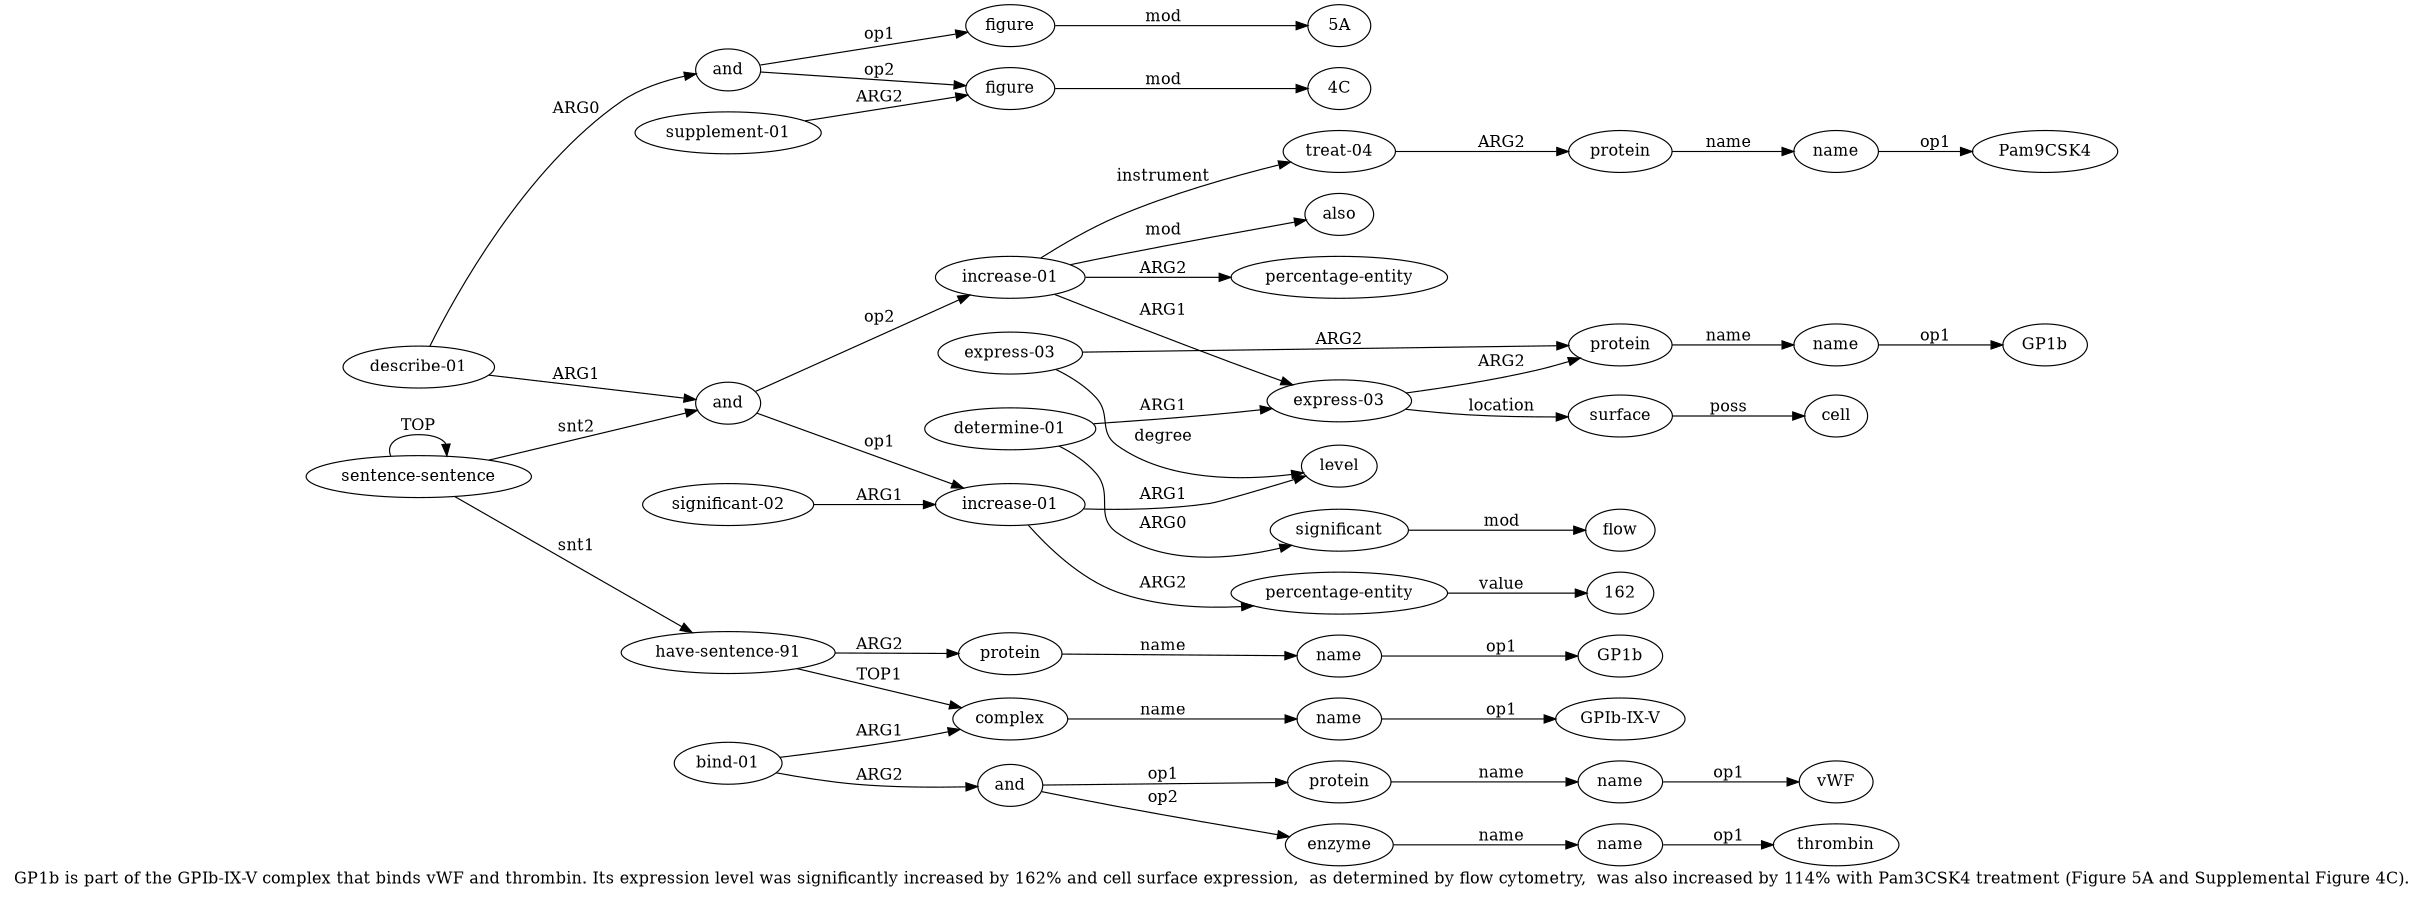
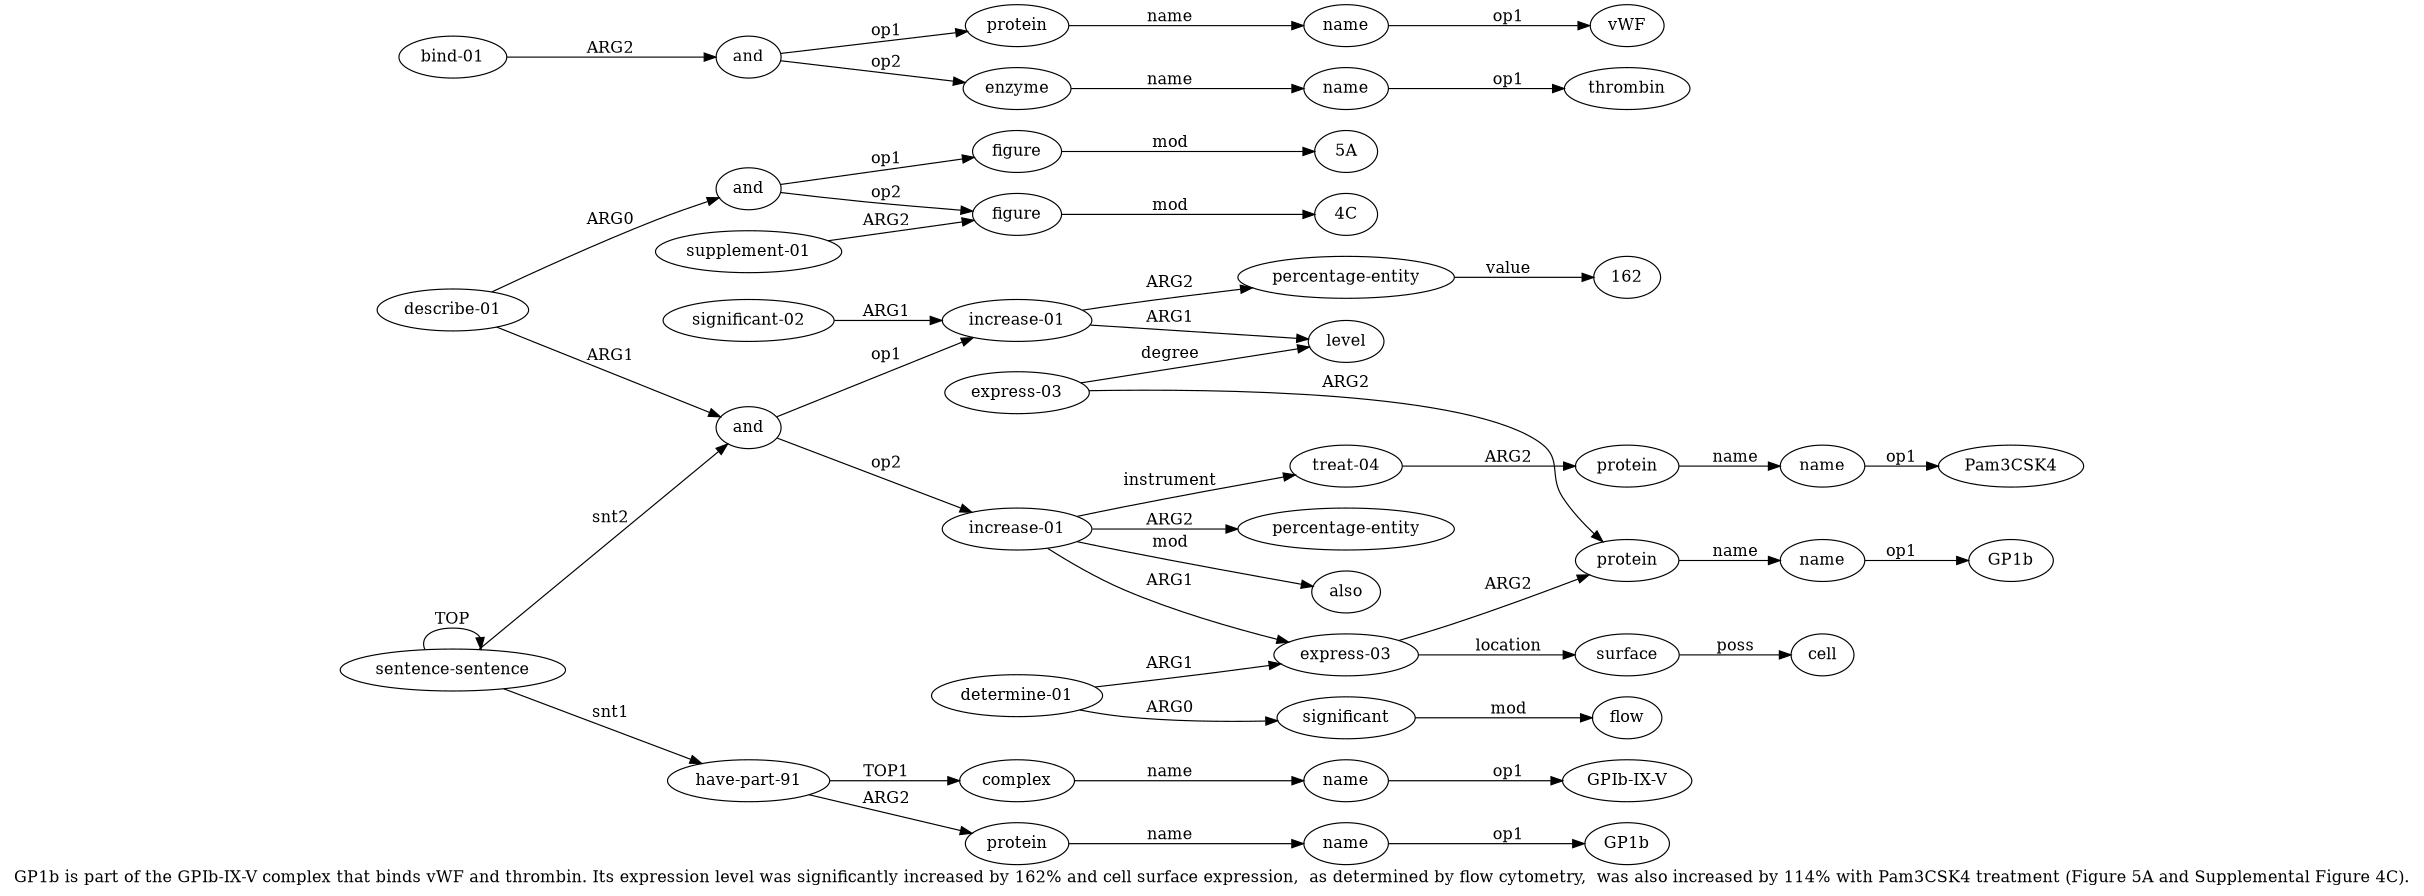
  digraph {
    label="GP1b is part of the GPIb-IX-V complex that binds vWF and thrombin. Its expression level was significantly increased by 162% and cell surface expression,  as determined by flow cytometry,  was also increased by 114% with Pam3CSK4 treatment (Figure 5A and Supplemental Figure 4C)."
    rankdir=LR
    node [color=black gold_ind=-1 gold_label=name test_ind=-1 test_label=name]
    edge [color=black gold_label=op1 test_label=op1]
    n1 [gold_ind=20 label=name test_ind=20]
-   n2 [gold_label=Pam3CSK4 label=Pam9CSK4 test_label=Pam3CSK4]
+   n2 [gold_label=Pam3CSK4 label=Pam3CSK4 test_label=Pam3CSK4]
    n3 [gold_ind=21 gold_label="describe-01" label="describe-01" test_ind=21 test_label="describe-01"]
    n4 [gold_ind=22 gold_label=and label=and test_ind=22 test_label=and]
    n5 [gold_ind=1 gold_label=and label=and test_ind=1 test_label=and]
    n6 [gold_ind=23 gold_label=figure label=figure test_ind=23 test_label=figure]
    n7 [gold_ind=24 gold_label=figure label=figure test_ind=24 test_label=figure]
    n8 [gold_ind=2 gold_label="increase-01" label="increase-01" test_ind=2 test_label="increase-01"]
    n9 [gold_ind=9 gold_label="increase-01" label="increase-01" test_ind=9 test_label="increase-01"]
    n10 [gold_label="5A" label="5A" test_label="5A"]
    n11 [gold_label="4C" label="4C" test_label="4C"]
    n12 [gold_ind=3 gold_label=level label=level test_ind=3 test_label=level]
    n13 [gold_ind=7 gold_label="percentage-entity" label="percentage-entity" test_ind=7 test_label="percentage-entity"]
    n14 [gold_ind=17 gold_label=also label=also test_ind=17 test_label=also]
    n15 [gold_ind=16 gold_label="percentage-entity" label="percentage-entity" test_ind=16 test_label="percentage-entity"]
    n16 [gold_ind=10 gold_label="express-03" label="express-03" test_ind=10 test_label="express-03"]
    n17 [gold_ind=18 gold_label="treat-04" label="treat-04" test_ind=18 test_label="treat-04"]
    n18 [gold_ind=25 gold_label="supplement-01" label="supplement-01" test_ind=25 test_label="supplement-01"]
-   n19 [gold_ind=26 gold_label="have-part-91" label="have-sentence-91" test_ind=26 test_label="have-part-91"]
+   n19 [gold_ind=26 gold_label="have-part-91" label="have-part-91" test_ind=26 test_label="have-part-91"]
    n20 [gold_ind=27 gold_label=complex label=complex test_ind=27 test_label=complex]
    n21 [gold_ind=35 gold_label=protein label=protein test_ind=35 test_label=protein]
    n22 [gold_ind=28 label=name test_ind=28]
    n23 [gold_ind=36 label=name test_ind=36]
    n24 [gold_label="GPIb-IX-V" label="GPIb-IX-V" test_label="GPIb-IX-V"]
    n25 [gold_label=GP1b label=GP1b test_label=GP1b]
    n26 [gold_ind=29 gold_label="bind-01" label="bind-01" test_ind=29 test_label="bind-01"]
    n27 [gold_ind=30 gold_label=and label=and test_ind=30 test_label=and]
    n28 [gold_ind=31 gold_label=protein label=protein test_ind=31 test_label=protein]
    n29 [gold_ind=33 gold_label=enzyme label=enzyme test_ind=33 test_label=enzyme]
    n30 [gold_ind=32 label=name test_ind=32]
    n31 [gold_ind=34 label=name test_ind=34]
    n32 [gold_label=vWF label=vWF test_label=vWF]
    n33 [gold_label=thrombin label=thrombin test_label=thrombin]
    n34 [gold_label=GP1b label=GP1b test_label=GP1b]
    n35 [gold_label=162 label=162 test_label=162]
    n36 [gold_ind=15 gold_label=flow label=flow test_ind=15 test_label=flow]
    n37 [gold_ind=14 gold_label=cytometry label=significant test_ind=14 test_label=cytometry]
    n38 [gold_ind=11 gold_label=surface label=surface test_ind=11 test_label=surface]
    n39 [gold_ind=12 gold_label=cell label=cell test_ind=12 test_label=cell]
    n40 [gold_ind=5 gold_label=protein label=protein test_ind=5 test_label=protein]
    n41 [gold_ind=6 label=name test_ind=6]
    n42 [gold_ind=13 gold_label="determine-01" label="determine-01" test_ind=13 test_label="determine-01"]
    n43 [gold_ind=19 gold_label=protein label=protein test_ind=19 test_label=protein]
    n44 [gold_ind=0 gold_label="multi-sentence" label="sentence-sentence" test_ind=0 test_label="multi-sentence"]
    n45 [gold_ind=4 gold_label="express-03" label="express-03" test_ind=4 test_label="express-03"]
    n46 [gold_ind=8 gold_label="significant-02" label="significant-02" test_ind=8 test_label="significant-02"]
    n1 -> n2 [label=op1]
    n3 -> n4 [gold_label=ARG0 label=ARG0 test_label=ARG0]
    n3 -> n5 [gold_label=ARG1 label=ARG1 test_label=ARG1]
    n4 -> n6 [label=op1]
    n4 -> n7 [gold_label=op2 label=op2 test_label=op2]
    n5 -> n8 [label=op1]
    n5 -> n9 [gold_label=op2 label=op2 test_label=op2]
    n6 -> n10 [gold_label=mod label=mod test_label=mod]
    n7 -> n11 [gold_label=mod label=mod test_label=mod]
    n8 -> n12 [gold_label=ARG1 label=ARG1 test_label=ARG1]
    n8 -> n13 [gold_label=ARG2 label=ARG2 test_label=ARG2]
    n9 -> n14 [gold_label=mod label=mod test_label=mod]
    n9 -> n15 [gold_label=ARG2 label=ARG2 test_label=ARG2]
    n9 -> n16 [gold_label=ARG1 label=ARG1 test_label=ARG1]
    n9 -> n17 [gold_label=instrument label=instrument test_label=instrument]
    n13 -> n35 [gold_label=value label=value test_label=value]
    n16 -> n38 [gold_label=location label=location test_label=location]
    n16 -> n40 [gold_label=ARG2 label=ARG2 test_label=ARG2]
    n17 -> n43 [gold_label=ARG2 label=ARG2 test_label=ARG2]
    n18 -> n7 [gold_label=ARG2 label=ARG2 test_label=ARG2]
    n19 -> n20 [gold_label=ARG1 label=TOP1 test_label=ARG1]
    n19 -> n21 [gold_label=ARG2 label=ARG2 test_label=ARG2]
    n20 -> n22 [gold_label=name label=name test_label=name]
    n21 -> n23 [gold_label=name label=name test_label=name]
    n22 -> n24 [label=op1]
    n23 -> n25 [label=op1]
-   n26 -> n20 [gold_label=ARG1 label=ARG1 test_label=ARG1]
    n26 -> n27 [gold_label=ARG2 label=ARG2 test_label=ARG2]
    n27 -> n28 [label=op1]
    n27 -> n29 [gold_label=op2 label=op2 test_label=op2]
    n28 -> n30 [gold_label=name label=name test_label=name]
    n29 -> n31 [gold_label=name label=name test_label=name]
    n30 -> n32 [label=op1]
    n31 -> n33 [label=op1]
    n37 -> n36 [gold_label=mod label=mod test_label=mod]
    n38 -> n39 [gold_label=poss label=poss test_label=poss]
    n40 -> n41 [gold_label=name label=name test_label=name]
    n41 -> n34 [label=op1]
    n42 -> n16 [gold_label=ARG1 label=ARG1 test_label=ARG1]
    n42 -> n37 [gold_label=ARG0 label=ARG0 test_label=ARG0]
    n43 -> n1 [gold_label=name label=name test_label=name]
    n44 -> n5 [gold_label=snt2 label=snt2 test_label=snt2]
    n44 -> n19 [gold_label=snt1 label=snt1 test_label=snt1]
    n44 -> n44 [gold_label=TOP label=TOP test_label=TOP]
    n45 -> n12 [gold_label=degree label=degree test_label=degree]
    n45 -> n40 [gold_label=ARG2 label=ARG2 test_label=ARG2]
    n46 -> n8 [gold_label=ARG1 label=ARG1 test_label=ARG1]
  }
